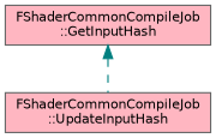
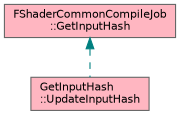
  digraph {
    rankdir=TB
    node [color=gray40 fillcolor=lightpink fontname=Helvetica fontsize=10 shape=box style=filled]
    n1 [fontcolor=black height=0.2 label="FShaderCommonCompileJob\l::GetInputHash" width=0.4]
-   n2 [height=0.2 label="FShaderCommonCompileJob\l::UpdateInputHash" width=0.4]
+   n2 [height=0.2 label="GetInputHash\l::UpdateInputHash" width=0.4]
    n1 -> n2 [color=teal dir=back fontname=Helvetica fontsize=10 labelfontname=Helvetica labelfontsize=10 style=dashed]
  }
